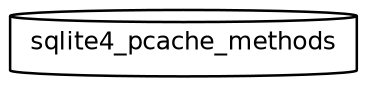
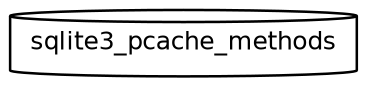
  digraph {
    rankdir=LR
-   n1 [color=black fillcolor=white fontname=Helvetica fontsize=10 height=0.2 label=sqlite4_pcache_methods shape=cylinder style=filled width=0.4]
+   n1 [color=black fillcolor=white fontname=Helvetica fontsize=10 height=0.2 label=sqlite3_pcache_methods shape=cylinder style=filled width=0.4]
  }
